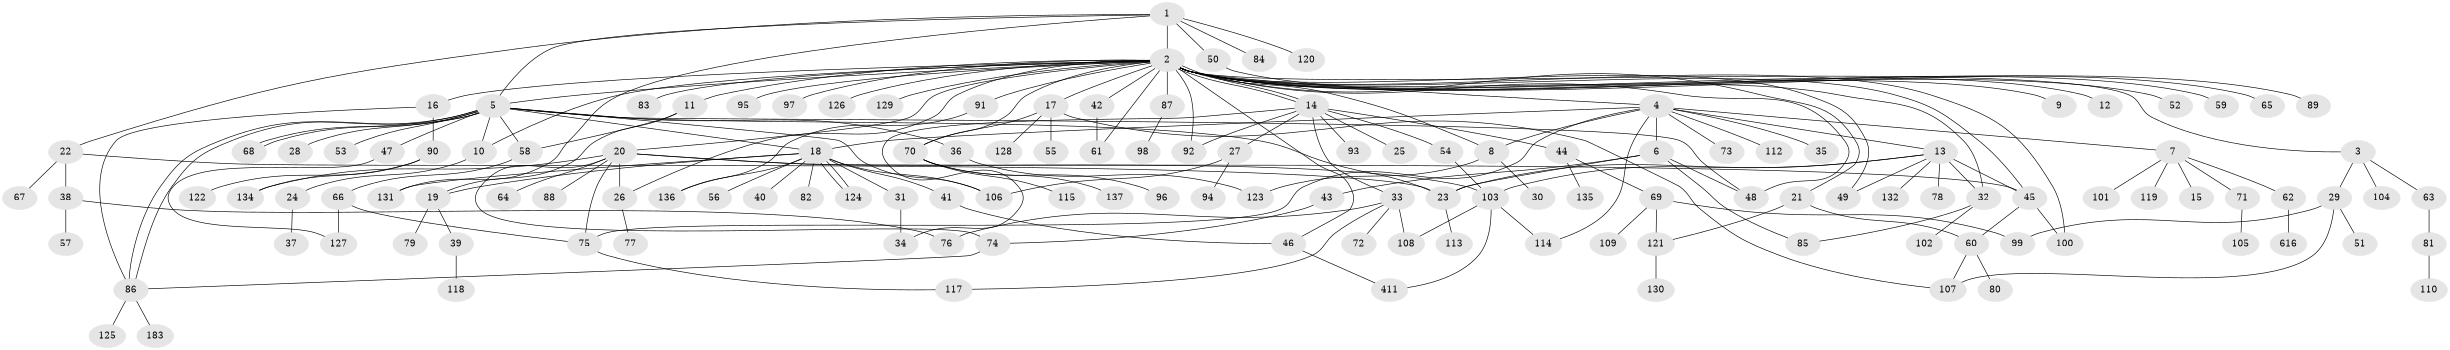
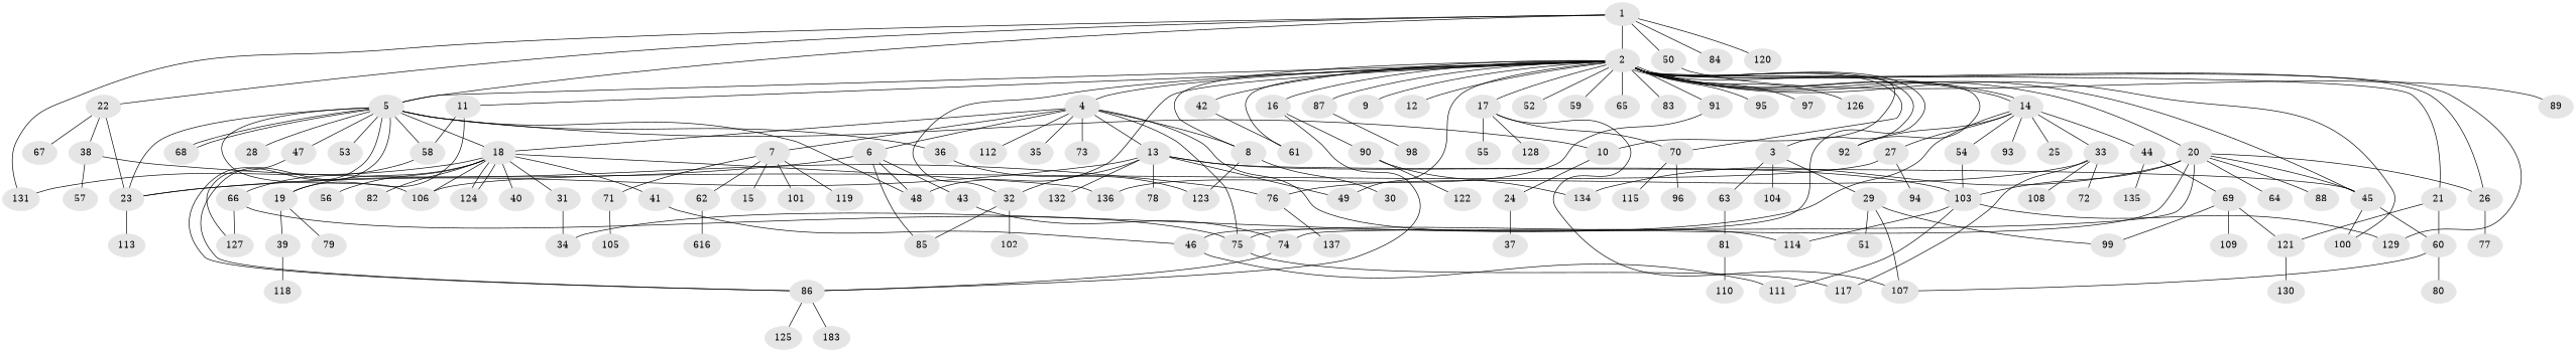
  graph {
    node [color=gray90 style=filled]
    1
    2
    5
    22
    50
    84
    120
    131
    3
    4
    8
    9
    10
    11
    12
    14
    16
    17
    20
    21
    26
    32
    42
    45
    46
    48
    49
    52
    59
    61
    65
    70
    83
    87
    91
    92
    95
    97
    100
    126
    129
    18
    23
    28
    36
    47
    53
    58
    68
    86
    106
    38
    67
    89
    29
    63
    104
    6
    7
    13
    35
    73
    75
    112
    114
    30
    123
    24
    19
    25
    27
    33
    34
    44
    54
    93
    90
    55
    107
    128
    103
    64
    74
    88
    134
    60
    121
    77
    85
    102
-   111 [label=411]
+   111
    96
    115
    137
    98
    136
    51
    99
    81
    43
    15
    62
    71
    101
    119
    78
    132
    31
    40
    41
    56
    82
    124
    117
    113
    127
    66
    125
    n119 [label=183]
    n120 [label=616]
    105
    37
    39
    79
    94
    72
    76
    108
    69
    135
    122
    118
    80
    130
    57
    109
    110
    1 -- 2
    1 -- 5
    1 -- 22
    1 -- 50
    1 -- 84
    1 -- 120
    1 -- 131
    2 -- 5
    2 -- 3
    2 -- 4
    2 -- 8
    2 -- 9
    2 -- 10
    2 -- 11
    2 -- 12
    2 -- 14
    2 -- 14
    2 -- 16
    2 -- 17
    2 -- 20
    2 -- 21
    2 -- 26
    2 -- 32
    2 -- 42
    2 -- 45
    2 -- 46
    2 -- 48
    2 -- 49
    2 -- 52
    2 -- 59
    2 -- 61
    2 -- 65
    2 -- 70
    2 -- 83
    2 -- 87
    2 -- 91
    2 -- 92
    2 -- 95
    2 -- 97
    2 -- 100
    2 -- 126
    2 -- 129
    5 -- 10
    5 -- 48
    5 -- 18
    5 -- 23
    5 -- 28
    5 -- 36
    5 -- 47
    5 -- 53
    5 -- 58
    5 -- 68
    5 -- 68
    5 -- 86
    5 -- 86
    5 -- 106
    22 -- 23
    22 -- 38
    22 -- 67
    50 -- 89
    3 -- 29
    3 -- 63
    3 -- 104
    4 -- 8
    4 -- 18
    4 -- 6
    4 -- 7
    4 -- 13
    4 -- 35
    4 -- 73
    4 -- 75
    4 -- 112
    4 -- 114
    8 -- 30
    8 -- 123
    10 -- 24
    11 -- 58
    11 -- 19
    14 -- 92
    14 -- 25
    14 -- 27
    14 -- 33
    14 -- 34
    14 -- 44
    14 -- 54
    14 -- 93
    16 -- 86
    16 -- 90
    17 -- 70
    17 -- 55
    17 -- 107
    17 -- 128
    20 -- 26
    20 -- 45
    20 -- 75
    20 -- 103
    20 -- 64
    20 -- 74
    20 -- 88
    20 -- 134
    21 -- 60
    21 -- 121
    26 -- 77
    32 -- 85
    32 -- 102
    42 -- 61
    45 -- 100
    45 -- 60
    46 -- 111
    70 -- 96
    70 -- 115
-   70 -- 137
+   76 -- 137
    87 -- 98
    91 -- 136
    18 -- 131
    18 -- 106
    18 -- 19
    18 -- 136
    18 -- 31
    18 -- 40
    18 -- 41
    18 -- 56
    18 -- 82
    18 -- 124
    18 -- 124
    23 -- 113
    36 -- 123
    47 -- 127
    58 -- 66
    86 -- 125
    86 -- n119
    38 -- 76
    38 -- 57
    29 -- 107
    29 -- 51
    29 -- 99
    63 -- 81
    6 -- 48
    6 -- 23
    6 -- 85
    6 -- 43
    7 -- 15
    7 -- 62
    7 -- 71
    7 -- 101
    7 -- 119
    13 -- 32
    13 -- 45
    13 -- 49
    13 -- 23
    13 -- 103
    13 -- 78
    13 -- 132
    75 -- 117
    24 -- 37
    19 -- 39
    19 -- 79
    27 -- 106
    27 -- 94
    33 -- 117
    33 -- 72
    33 -- 76
    33 -- 108
    44 -- 69
    44 -- 135
    54 -- 103
    90 -- 134
    90 -- 122
-   103 -- 108
+   103 -- 129
    103 -- 114
    103 -- 111
    74 -- 86
    60 -- 107
    60 -- 80
    121 -- 130
    81 -- 110
    43 -- 74
    62 -- n120
    71 -- 105
    31 -- 34
    41 -- 46
    66 -- 75
    66 -- 127
    39 -- 118
    69 -- 121
    69 -- 99
    69 -- 109
  }
